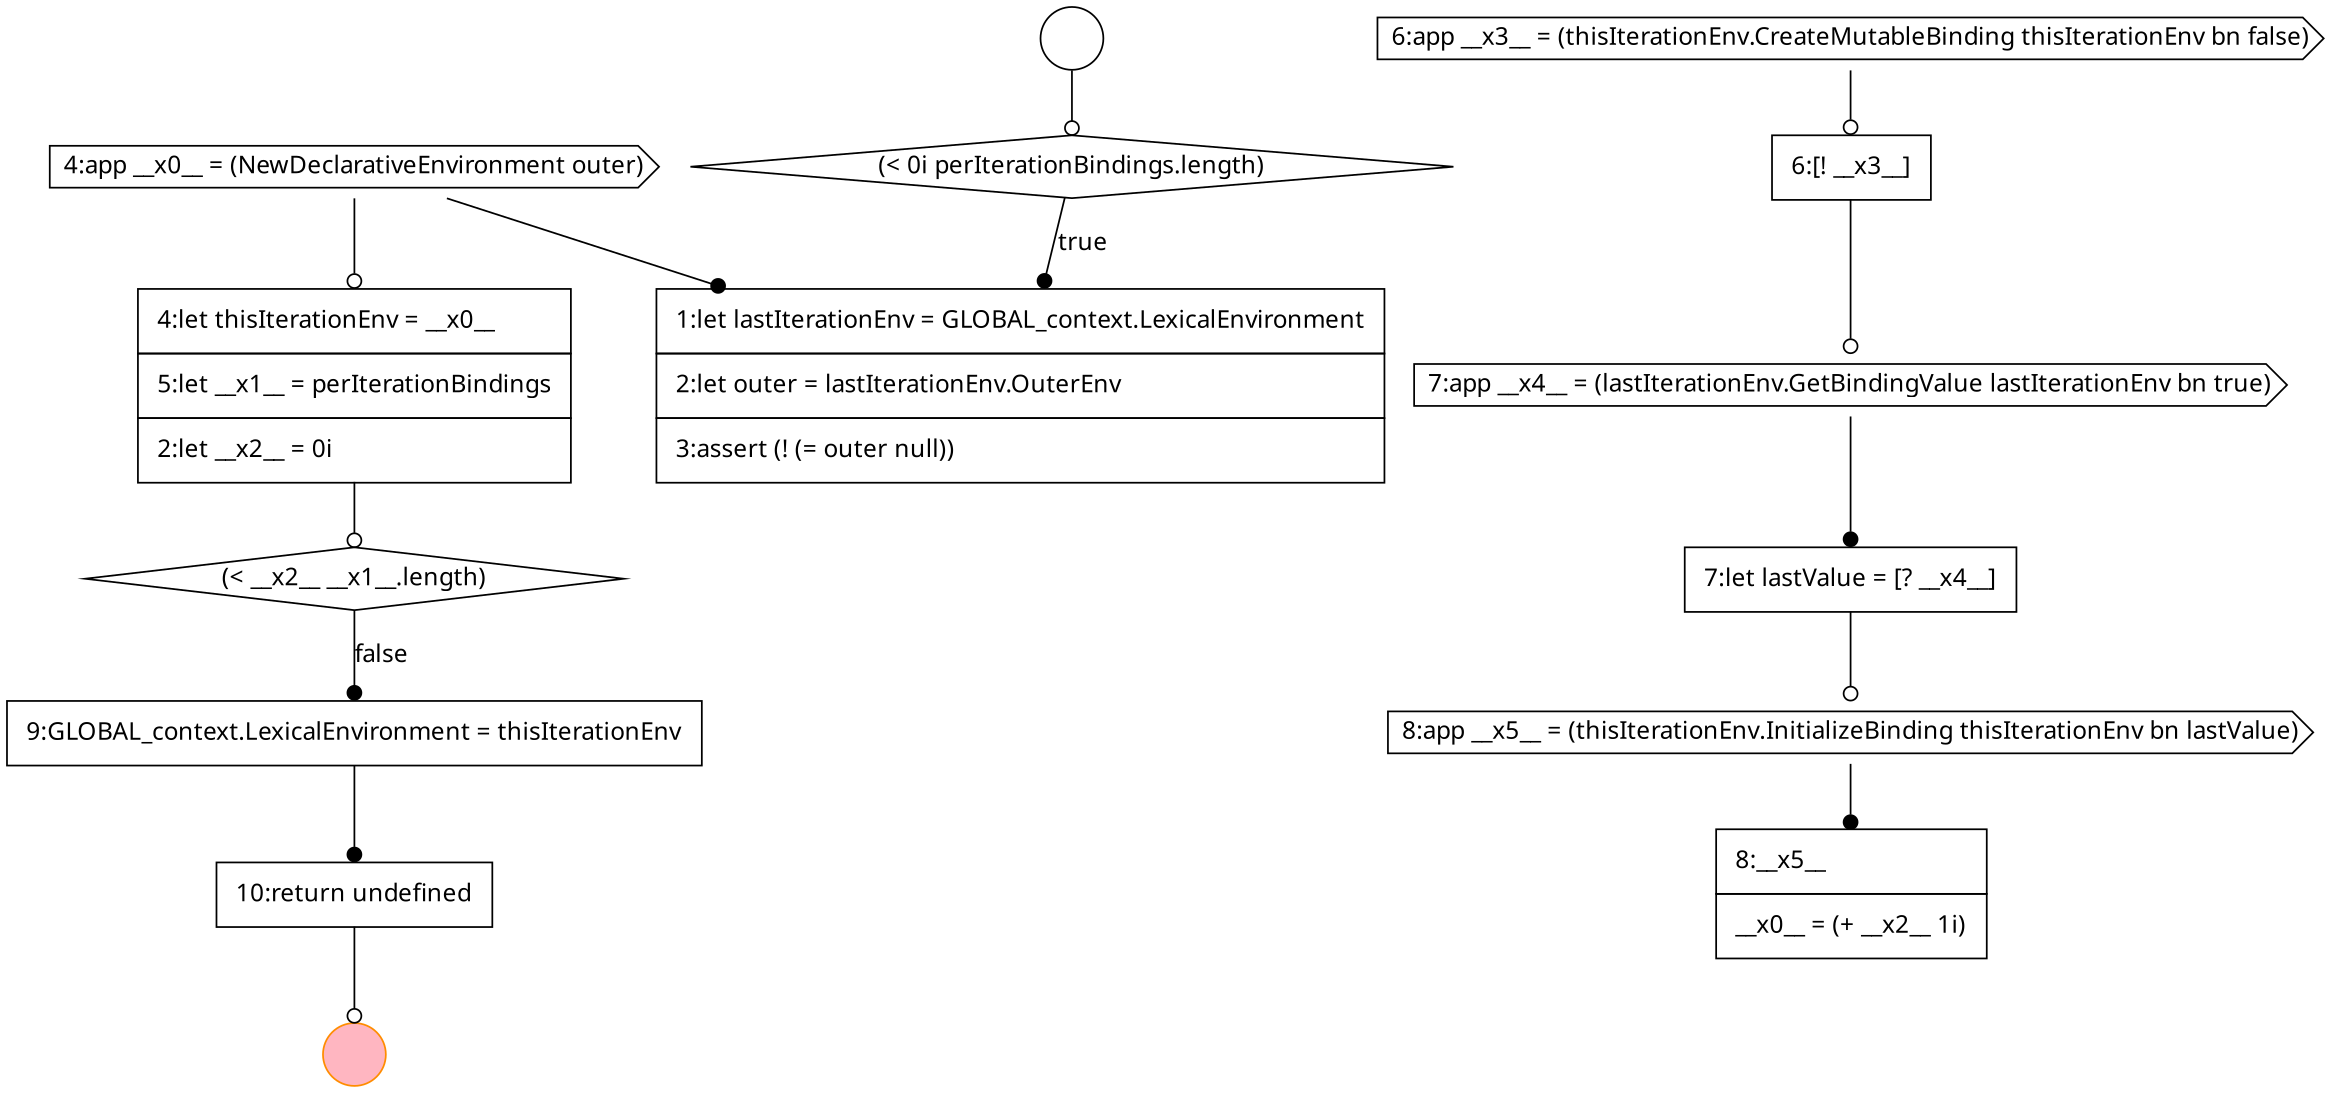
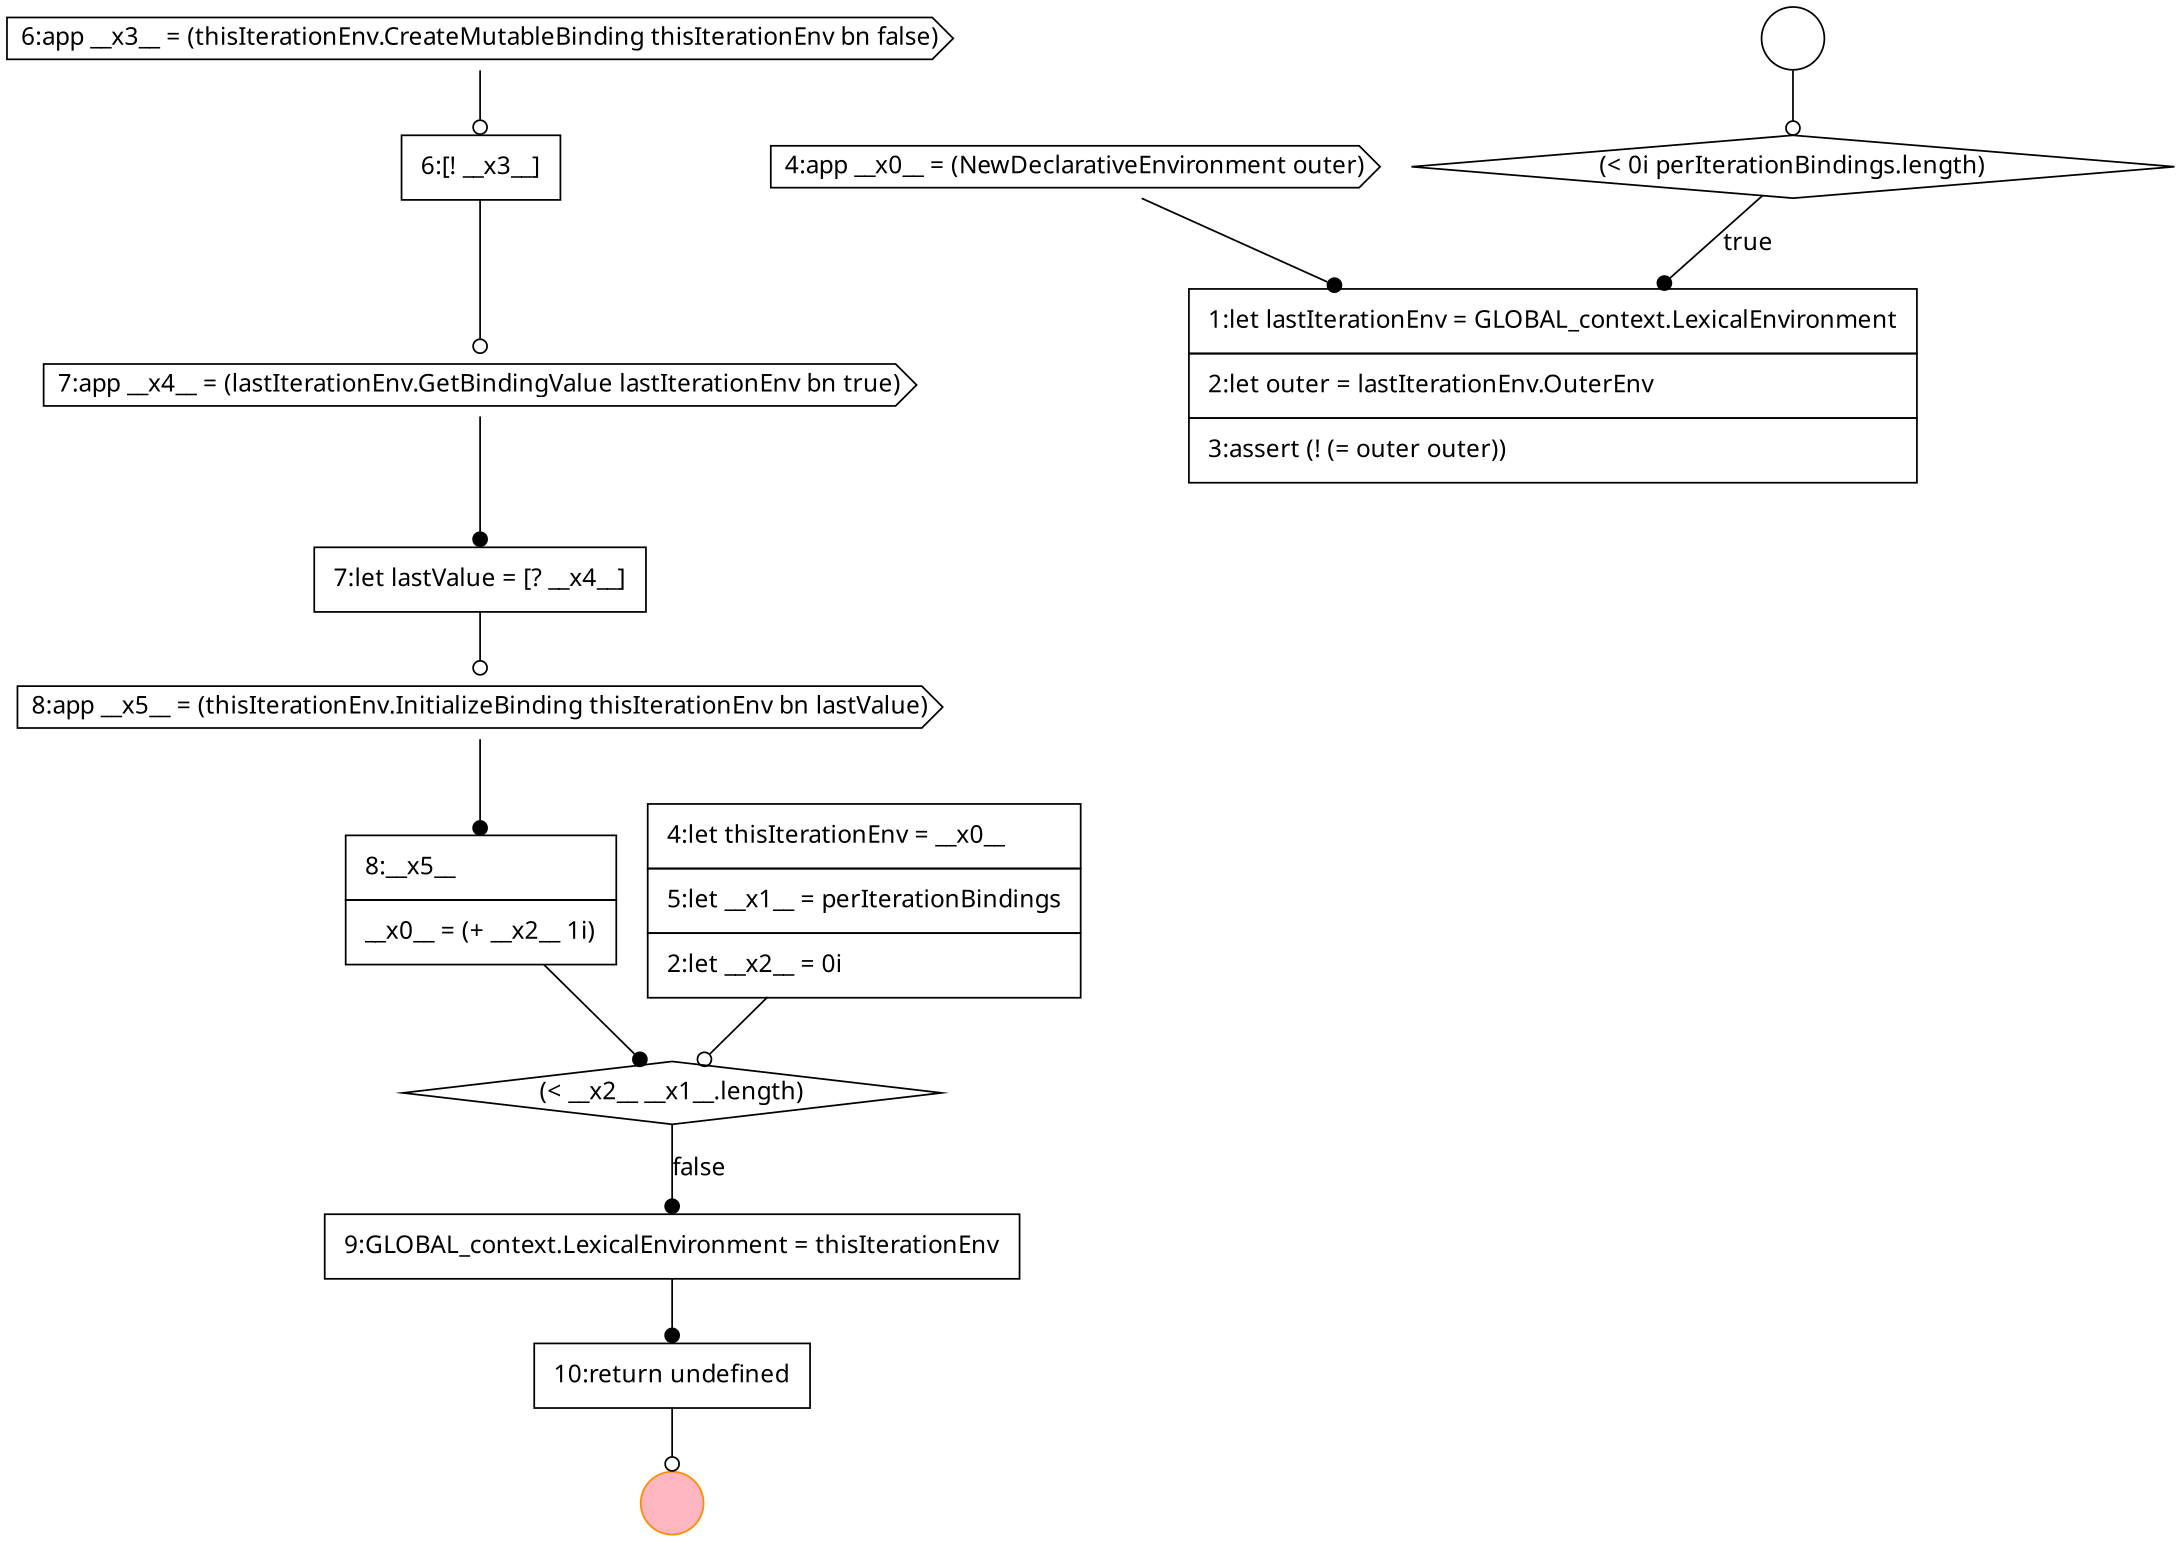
  digraph {
    fontname="Noto Sans"
    node [color=black fillcolor=white fontname="Noto Sans" shape=none style=filled]
    edge [arrowhead=odot color=black fontname="Noto Sans"]
    n1 [label=<<font color="black">     <table border="0" cellborder="1" cellspacing="0" cellpadding="10">       <tr><td align="left">10:return undefined</td></tr>     </table>   </font>> margin=0]
    n2 [color=darkorange fillcolor=lightpink label=" " shape=circle]
    n3 [label=<<font color="black">(&lt; 0i perIterationBindings.length)</font>> shape=diamond]
-   n4 [label=<<font color="black">     <table border="0" cellborder="1" cellspacing="0" cellpadding="10">       <tr><td align="left">1:let lastIterationEnv = GLOBAL_context.LexicalEnvironment</td></tr>       <tr><td align="left">2:let outer = lastIterationEnv.OuterEnv</td></tr>       <tr><td align="left">3:assert (! (= outer null))</td></tr>     </table>   </font>> margin=0]
+   n4 [label=<<font color="black">     <table border="0" cellborder="1" cellspacing="0" cellpadding="10">       <tr><td align="left">1:let lastIterationEnv = GLOBAL_context.LexicalEnvironment</td></tr>       <tr><td align="left">2:let outer = lastIterationEnv.OuterEnv</td></tr>       <tr><td align="left">3:assert (! (= outer outer))</td></tr>     </table>   </font>> margin=0]
    n5 [label=" " shape=circle]
    n6 [label=<<font color="black">(&lt; __x2__ __x1__.length)</font>> shape=diamond]
    n7 [label=<<font color="black">     <table border="0" cellborder="1" cellspacing="0" cellpadding="10">       <tr><td align="left">9:GLOBAL_context.LexicalEnvironment = thisIterationEnv</td></tr>     </table>   </font>> margin=0]
    n8 [label=<<font color="black">     <table border="0" cellborder="1" cellspacing="0" cellpadding="10">       <tr><td align="left">7:let lastValue = [? __x4__]</td></tr>     </table>   </font>> margin=0]
    n9 [label=<<font color="black">8:app __x5__ = (thisIterationEnv.InitializeBinding thisIterationEnv bn lastValue)</font>> shape=cds]
    n10 [label=<<font color="black">     <table border="0" cellborder="1" cellspacing="0" cellpadding="10">       <tr><td align="left">8:__x5__</td></tr>       <tr><td align="left">__x0__ = (+ __x2__ 1i)</td></tr>     </table>   </font>> margin=0]
    n11 [label=<<font color="black">7:app __x4__ = (lastIterationEnv.GetBindingValue lastIterationEnv bn true)</font>> shape=cds]
    n12 [label=<<font color="black">4:app __x0__ = (NewDeclarativeEnvironment outer)</font>> shape=cds]
    n13 [label=<<font color="black">     <table border="0" cellborder="1" cellspacing="0" cellpadding="10">       <tr><td align="left">4:let thisIterationEnv = __x0__</td></tr>       <tr><td align="left">5:let __x1__ = perIterationBindings</td></tr>       <tr><td align="left">2:let __x2__ = 0i</td></tr>     </table>   </font>> margin=0]
    n14 [label=<<font color="black">6:app __x3__ = (thisIterationEnv.CreateMutableBinding thisIterationEnv bn false)</font>> shape=cds]
    n15 [label=<<font color="black">     <table border="0" cellborder="1" cellspacing="0" cellpadding="10">       <tr><td align="left">6:[! __x3__]</td></tr>     </table>   </font>> margin=0]
    n1 -> n2
    n3 -> n4 [arrowhead=dot label=<<font color="black">true</font>>]
    n5 -> n3
    n6 -> n7 [arrowhead=dot label=<<font color="black">false</font>>]
    n7 -> n1 [arrowhead=dot]
    n8 -> n9
    n9 -> n10 [arrowhead=dot]
+   n10 -> n6 [arrowhead=dot]
    n11 -> n8 [arrowhead=dot]
    n12 -> n4 [arrowhead=dot]
-   n12 -> n13
    n13 -> n6
    n14 -> n15
    n15 -> n11
  }
